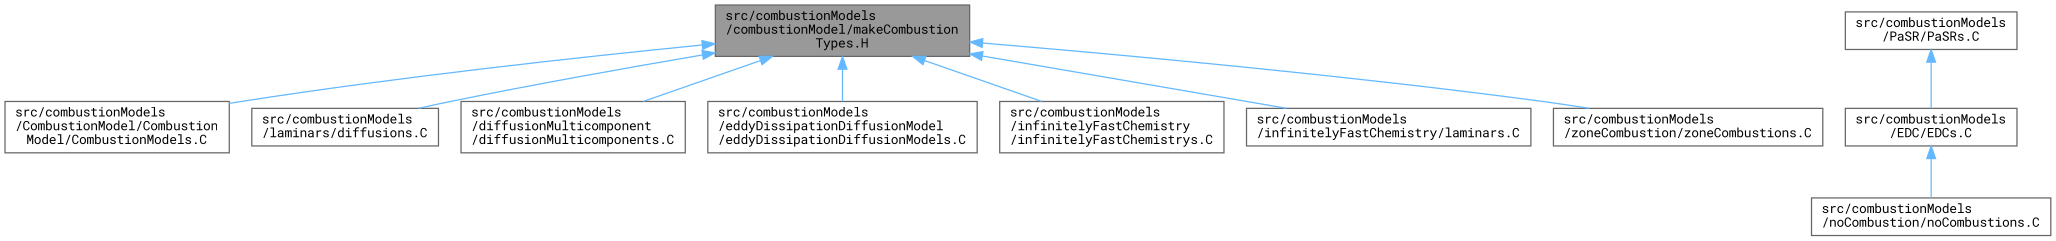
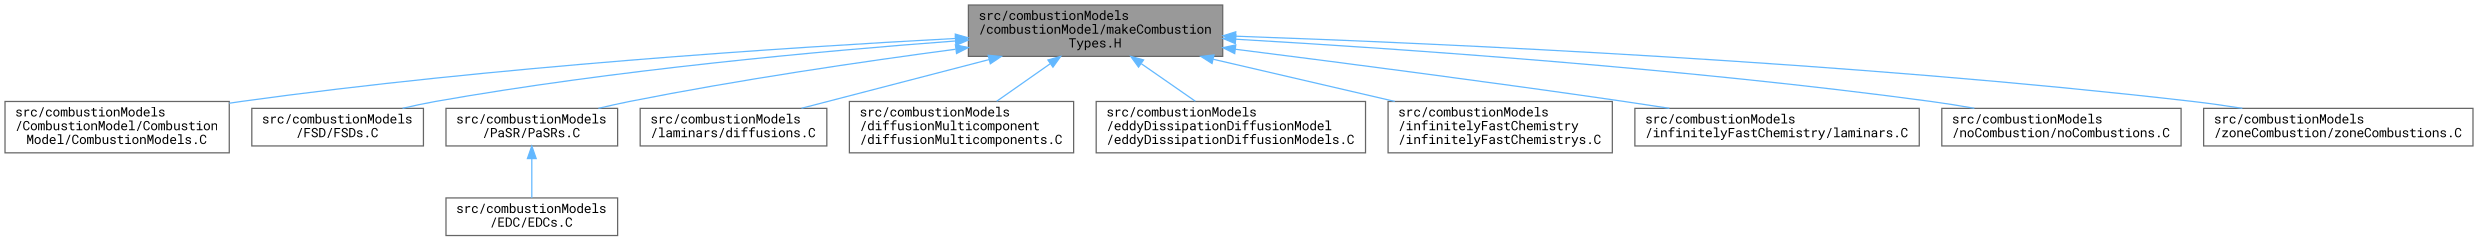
  digraph {
    fontname="Roboto Mono"
    node [color=grey40 fillcolor=white fontname="Roboto Mono" fontsize=10 shape=box style=filled]
    edge [color=steelblue1 dir=back fontname="Roboto Mono" fontsize=10 labelfontname=Helvetica labelfontsize=10 style=solid]
    n1 [color=gray40 fillcolor=grey60 fontcolor=black height=0.2 label="src/combustionModels\l/combustionModel/makeCombustion\lTypes.H" width=0.4]
    n2 [height=0.2 label="src/combustionModels\l/CombustionModel/Combustion\lModel/CombustionModels.C" width=0.4]
+   n3 [height=0.2 label="src/combustionModels\l/FSD/FSDs.C" width=0.4]
    n4 [height=0.2 label="src/combustionModels\l/PaSR/PaSRs.C" width=0.4]
    n5 [height=0.2 label="src/combustionModels\l/laminars/diffusions.C" width=0.4]
    n6 [height=0.2 label="src/combustionModels\l/diffusionMulticomponent\l/diffusionMulticomponents.C" width=0.4]
    n7 [height=0.2 label="src/combustionModels\l/eddyDissipationDiffusionModel\l/eddyDissipationDiffusionModels.C" width=0.4]
    n8 [height=0.2 label="src/combustionModels\l/infinitelyFastChemistry\l/infinitelyFastChemistrys.C" width=0.4]
    n9 [height=0.2 label="src/combustionModels\l/infinitelyFastChemistry/laminars.C" width=0.4]
    n10 [height=0.2 label="src/combustionModels\l/noCombustion/noCombustions.C" width=0.4]
    n11 [height=0.2 label="src/combustionModels\l/zoneCombustion/zoneCombustions.C" width=0.4]
    n12 [height=0.2 label="src/combustionModels\l/EDC/EDCs.C" width=0.4]
    n1 -> n2
+   n1 -> n3
+   n1 -> n4
    n1 -> n5
    n1 -> n6
    n1 -> n7
    n1 -> n8
    n1 -> n9
-   n12 -> n10
+   n1 -> n10
    n1 -> n11
    n4 -> n12
  }
